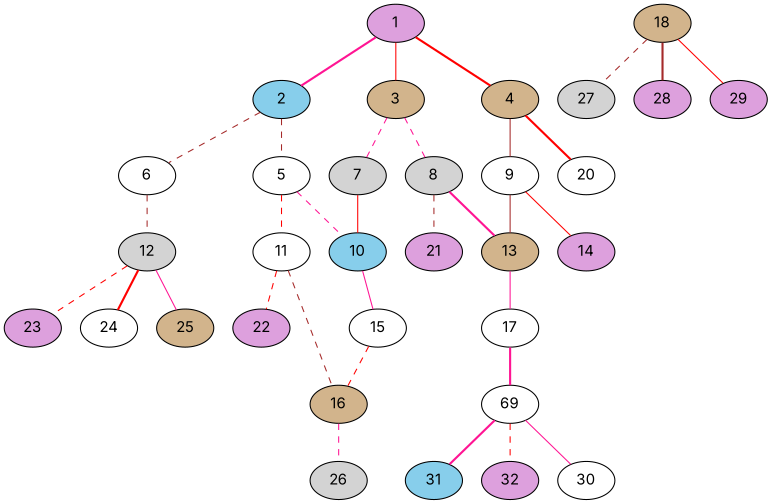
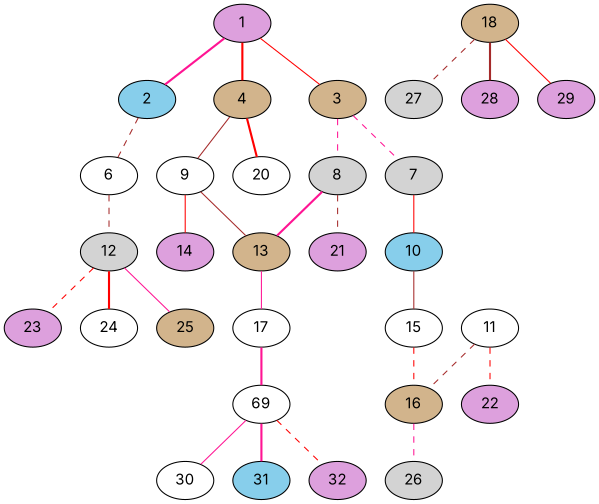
  graph {
    fontname=Inter
    node [chem=C fillcolor=white fontname=Inter style=filled]
    edge [color=deeppink fontname=Inter style=dashed valence=1]
    1 [fillcolor=plum]
    2 [fillcolor=skyblue]
    3 [fillcolor=tan]
    4 [fillcolor=tan]
-   5
    6 [chem=O]
    7 [chem=N fillcolor=lightgrey]
    8 [fillcolor=lightgrey]
    9
    20 [chem=H]
    10 [fillcolor=skyblue]
    11
    12 [fillcolor=lightgrey]
    13 [fillcolor=tan]
    21 [chem=H fillcolor=plum]
    14 [chem=O fillcolor=plum]
    15 [chem=O]
    16 [fillcolor=tan]
    22 [chem=H fillcolor=plum]
    23 [chem=H fillcolor=plum]
    24 [chem=H]
    25 [chem=H fillcolor=tan]
    17 [chem=O]
    26 [chem=H fillcolor=lightgrey]
    n25 [label=69]
    18 [fillcolor=tan]
    27 [chem=H fillcolor=lightgrey]
    28 [chem=H fillcolor=plum]
    29 [chem=H fillcolor=plum]
    30 [chem=H]
    31 [chem=H fillcolor=skyblue]
    32 [chem=H fillcolor=plum]
    1 -- 2 [style=bold valence=2]
    1 -- 3 [color=red style=solid]
    1 -- 4 [color=red style=bold]
-   2 -- 5 [color=brown]
    2 -- 6 [color=brown]
    3 -- 7 [valence=2]
    3 -- 8
    4 -- 9 [color=brown style=solid valence=2]
    4 -- 20 [color=red style=bold]
-   5 -- 10 [valence=2]
-   5 -- 11 [color=red]
    6 -- 12 [color=brown]
    7 -- 10 [color=red style=solid]
    8 -- 13 [style=bold valence=2]
    8 -- 21 [color=brown]
    9 -- 13 [color=brown style=solid]
    9 -- 14 [color=red style=solid]
-   10 -- 15 [style=solid]
+   10 -- 15 [color=brown style=solid]
    11 -- 16 [color=brown valence=2]
    11 -- 22 [color=red]
    12 -- 23 [color=red]
    12 -- 24 [color=red style=bold]
    12 -- 25 [style=solid]
    13 -- 17 [style=solid]
    15 -- 16 [color=red]
    16 -- 26
    17 -- n25 [style=bold]
    n25 -- 30 [style=solid]
    n25 -- 31 [style=bold]
    n25 -- 32 [color=red]
    18 -- 27 [color=brown]
    18 -- 28 [color=brown style=bold]
    18 -- 29 [color=red style=solid]
  }
